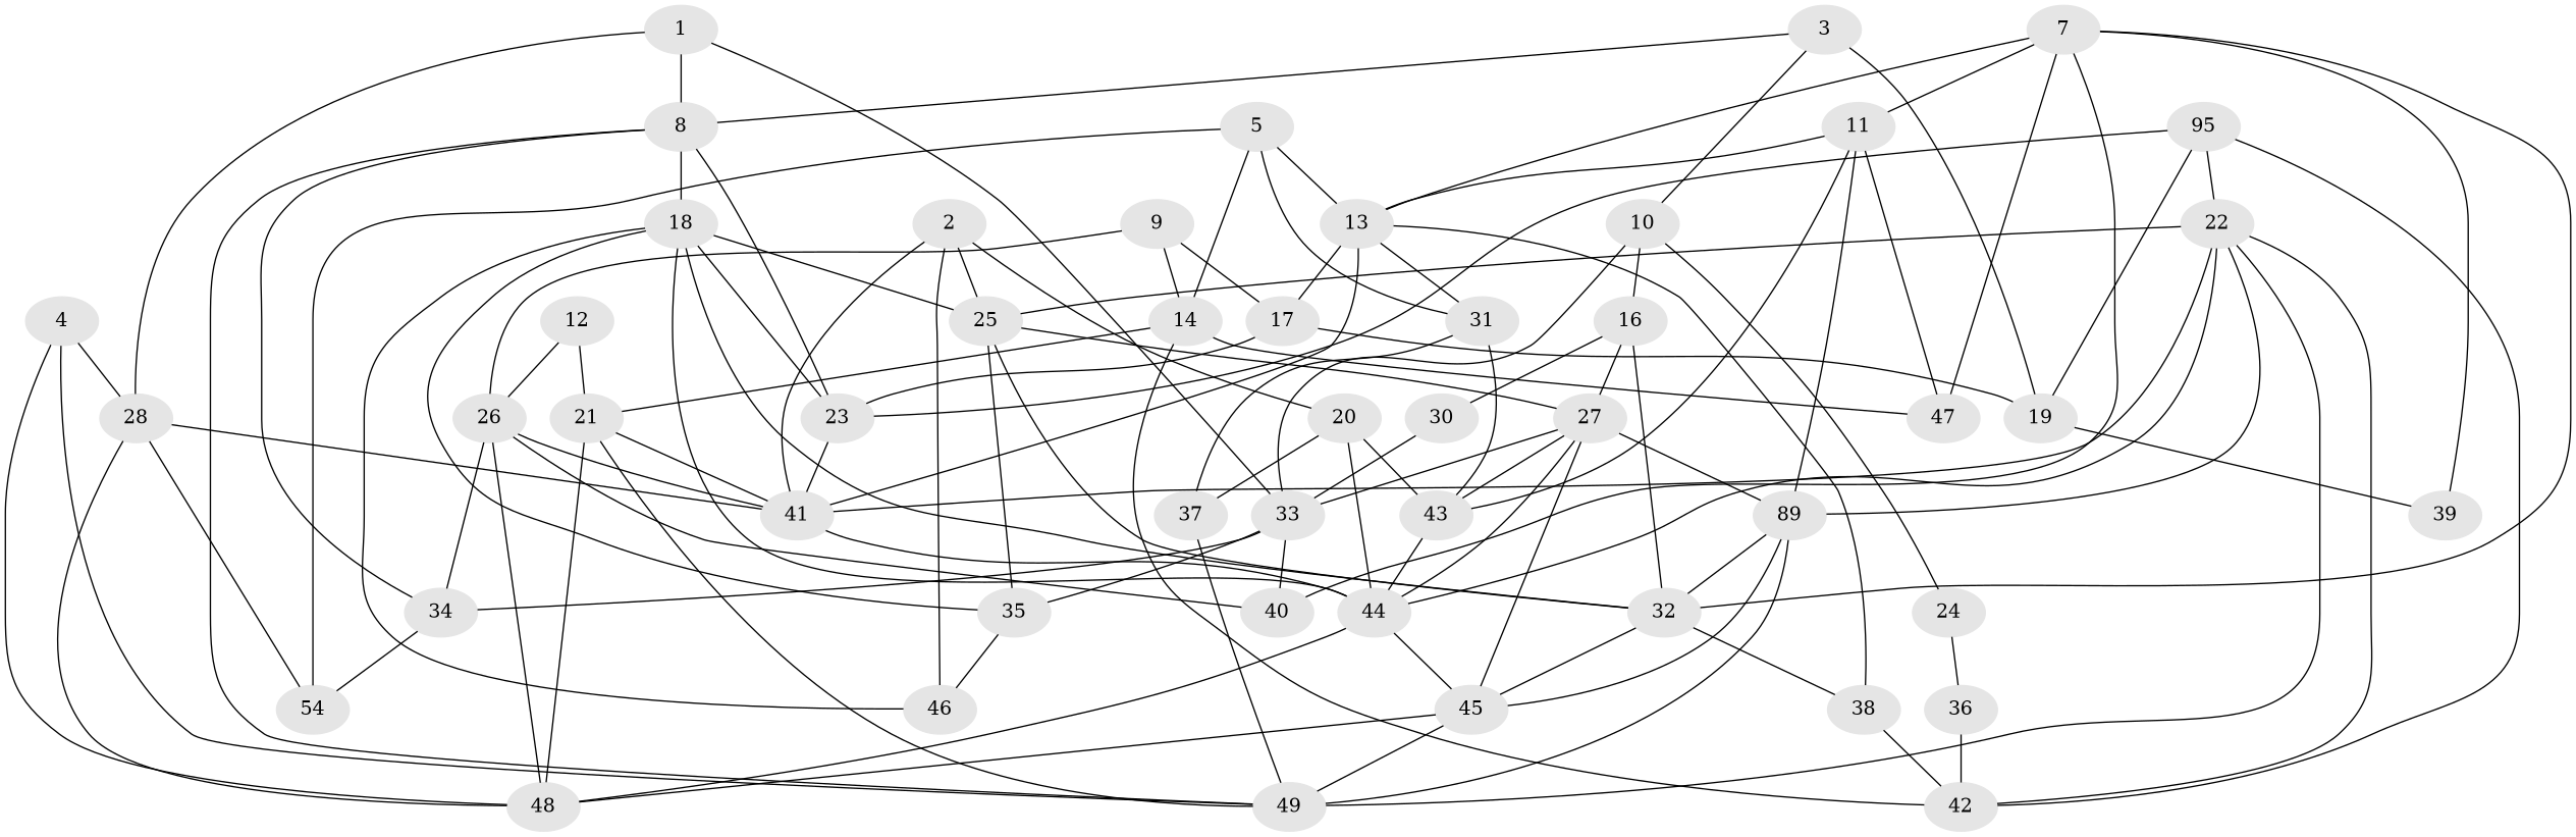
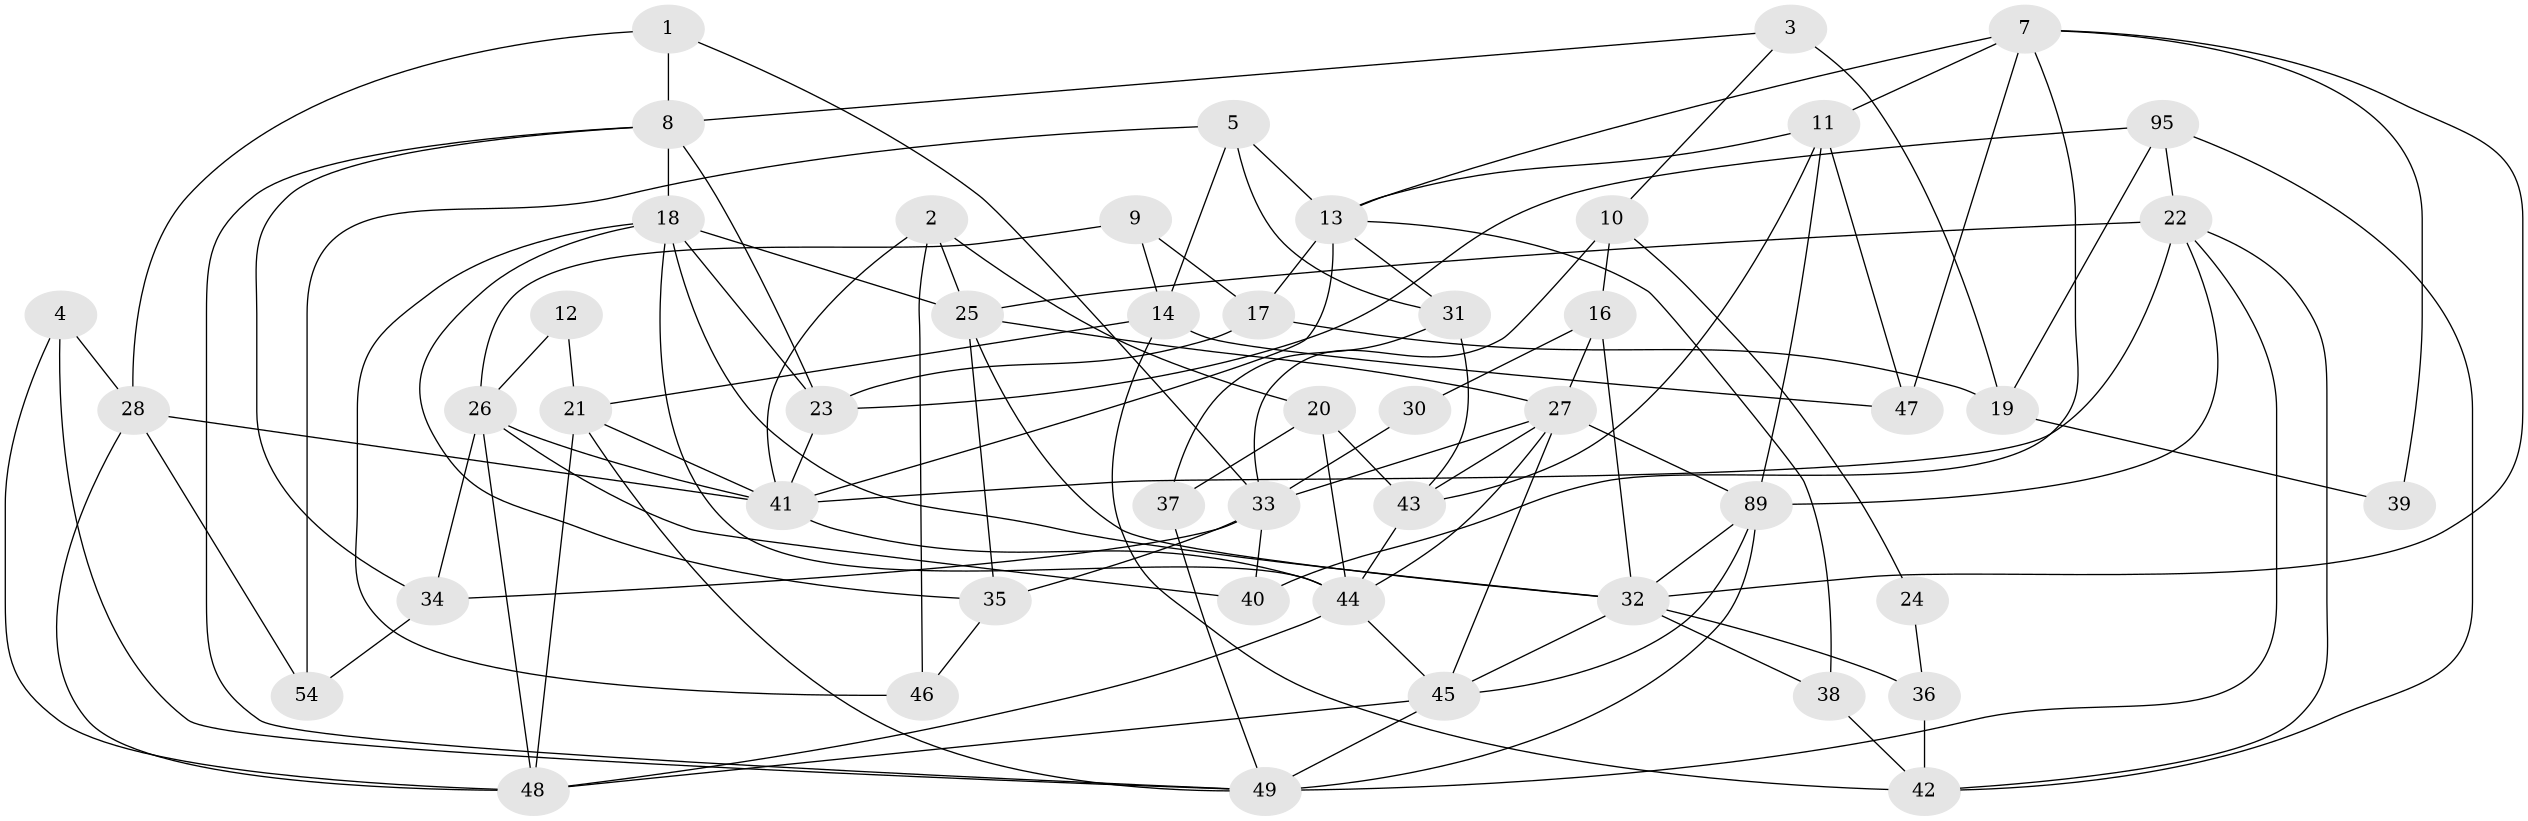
  graph {
    node [color=gray90 style=filled]
    edge [weight=1.0]
    1
    8
    28
    33
    49
    18
    23
    34
    41
    48
    n11 [label=54]
    40
    35
    2
    20
    25
    46
    43
    44
    37
    32
    27
    3
    10
    19
    16
    24
    39
    4
    5
    13
    14
    31
    17
    38
    47
    21
    42
    7
    11
    n41 [label=89]
    36
    45
    9
    26
    30
    12
    n48 [label=95]
    22
    1 -- 8
    1 -- 28
    1 -- 33
    8 -- 49
    8 -- 18
    8 -- 23
    8 -- 34
    28 -- 41
    28 -- 48
    28 -- n11
    33 -- 34
    33 -- 40
    33 -- 35
    18 -- 23
    18 -- 35
    18 -- 25
    18 -- 46
    18 -- 44
    18 -- 32
    23 -- 41
    34 -- n11
    41 -- 44
    35 -- 46
    2 -- 41
    2 -- 20
    2 -- 25
    2 -- 46
    20 -- 43
    20 -- 44
    20 -- 37
    25 -- 35
    25 -- 32
    25 -- 27
    43 -- 44
    44 -- 48 [weight=2.0]
    44 -- 45
    37 -- 49
    32 -- 38
+   32 -- 36
    32 -- 45
    27 -- 33
    27 -- 43
    27 -- 44
    27 -- n41
    27 -- 45
    3 -- 8
    3 -- 10
    3 -- 19 [weight=2.0]
    10 -- 33
    10 -- 16
    10 -- 24
    19 -- 39
    16 -- 32
    16 -- 27
    16 -- 30
    24 -- 36
    4 -- 28
    4 -- 49
    4 -- 48
    5 -- n11
    5 -- 13
    5 -- 14
    5 -- 31
    13 -- 41
    13 -- 31
    13 -- 17
    13 -- 38
    14 -- 47
    14 -- 21
    14 -- 42
    31 -- 43
    31 -- 37
    17 -- 23
    17 -- 19
    38 -- 42
    21 -- 49
    21 -- 41
    21 -- 48
    7 -- 40
    7 -- 32
    7 -- 39
    7 -- 13
    7 -- 47
    7 -- 11
    11 -- 43
    11 -- 13
    11 -- 47
    11 -- n41
    n41 -- 49
    n41 -- 32
    n41 -- 45
    36 -- 42
    45 -- 49
    45 -- 48
    9 -- 14
    9 -- 17
    9 -- 26
    26 -- 34
    26 -- 41
    26 -- 48 [weight=2.0]
    26 -- 40
    30 -- 33
    12 -- 21
    12 -- 26
    n48 -- 23
    n48 -- 19
    n48 -- 42
    n48 -- 22
    22 -- 49 [weight=2.0]
    22 -- 41
    22 -- 25 [weight=2.0]
-   22 -- 44
    22 -- 42
    22 -- n41
  }
